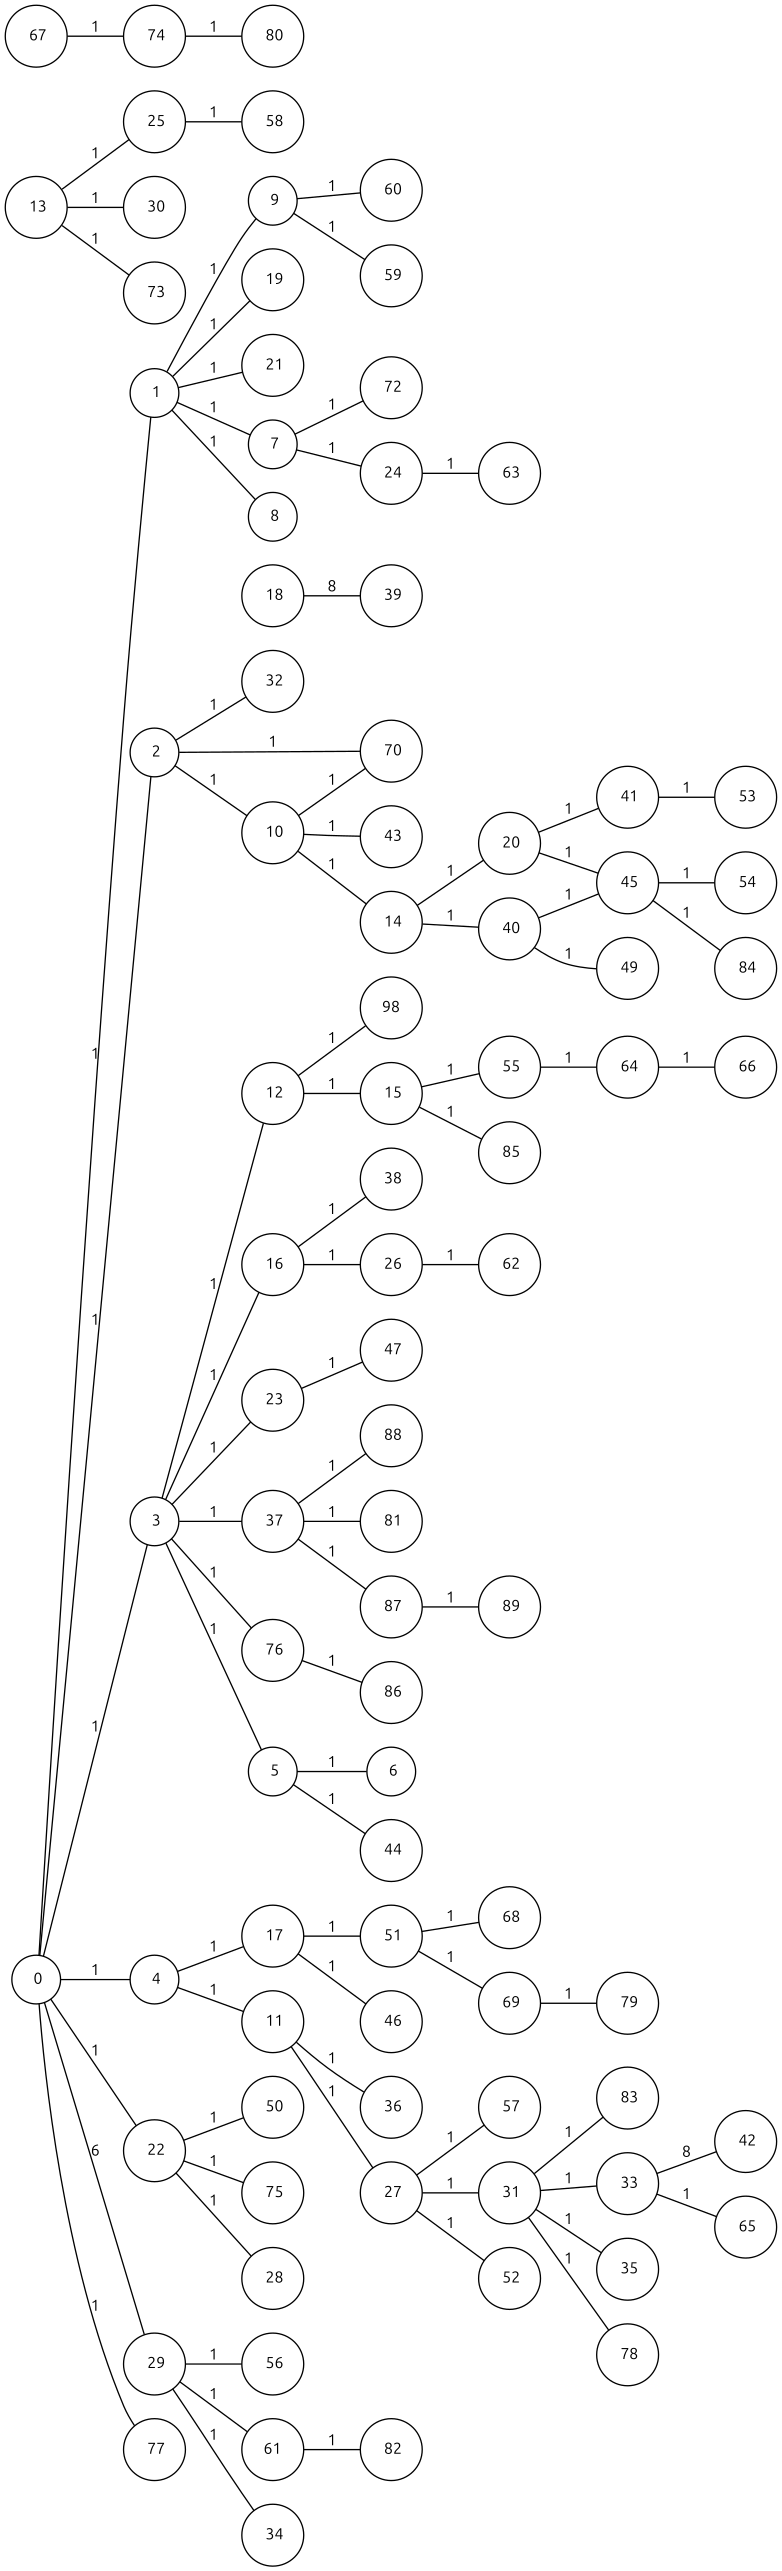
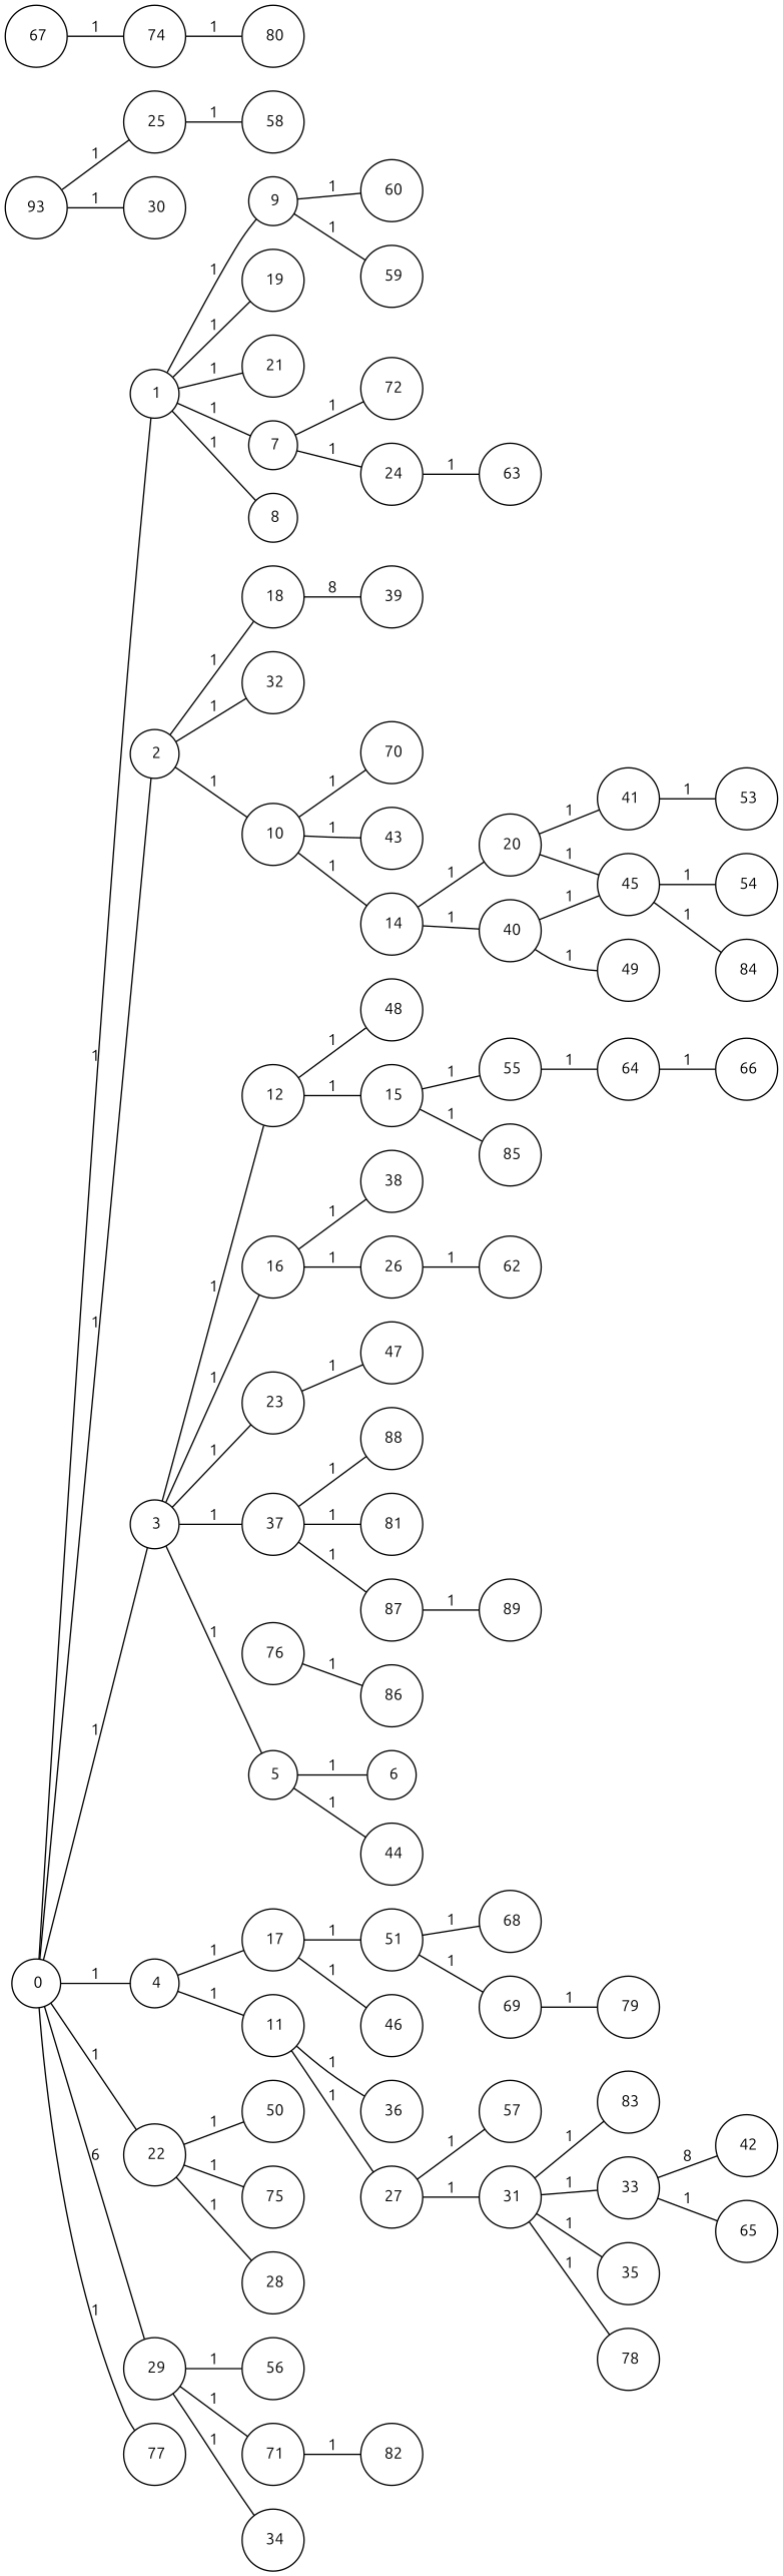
  graph {
    fixedsize="true;"
    fontname=Ubuntu
    rankdir=LR
    node [color=black fontname=Ubuntu fontsize=12 hight=.12 shape=circle]
    edge [fontname=Ubuntu fontsize=12]
    n1 [label=" 0" width=.12]
    n2 [label=" 1" width=.12]
    n3 [label=" 2" width=.12]
    n4 [label=" 3" width=.12]
    n5 [label=" 4" width=.12]
    n6 [label=" 22" width=.12]
    n7 [label=" 29" width=.12]
    n8 [label=" 77" width=.12]
    n9 [label=" 7" width=.12]
    n10 [label=" 8" width=.12]
    n11 [label=" 9" width=.12]
    n12 [label=" 19" width=.12]
    n13 [label=" 21" width=.12]
    n14 [label=" 10" width=.12]
    n15 [label=" 18" width=.12]
    n16 [label=" 32" width=.12]
    n17 [label=" 5" width=.12]
    n18 [label=" 12" width=.12]
    n19 [label=" 16" width=.12]
    n20 [label=" 23" width=.12]
    n21 [label=" 37" width=.12]
    n22 [label=" 76" width=.12]
    n23 [label=" 11" width=.12]
    n24 [label=" 17" width=.12]
    n25 [label=" 28" width=.12]
    n26 [label=" 50" width=.12]
    n27 [label=" 75" width=.12]
    n28 [label=" 34" width=.12]
    n29 [label=" 56" width=.12]
-   n30 [label=61 width=.12]
+   n30 [label=" 71" width=.12]
    n31 [label=" 24" width=.12]
    n32 [label=" 72" width=.12]
    n33 [label=" 59" width=.12]
    n34 [label=" 60" width=.12]
-   n35 [label=" 13" width=.12]
+   n35 [label=93 width=.12]
    n36 [label=" 25" width=.12]
    n37 [label=" 30" width=.12]
-   n38 [label=" 73" width=.12]
    n39 [label=" 14" width=.12]
    n40 [label=" 43" width=.12]
    n41 [label=" 70" width=.12]
    n42 [label=" 39" width=.12]
    n43 [label=" 6" width=.12]
    n44 [label=" 44" width=.12]
    n45 [label=" 15" width=.12]
-   n46 [label=98 width=.12]
+   n46 [label=" 48" width=.12]
    n47 [label=" 26" width=.12]
    n48 [label=" 38" width=.12]
    n49 [label=" 47" width=.12]
    n50 [label=" 81" width=.12]
    n51 [label=" 87" width=.12]
    n52 [label=" 88" width=.12]
    n53 [label=" 86" width=.12]
    n54 [label=" 27" width=.12]
    n55 [label=" 36" width=.12]
    n56 [label=" 46" width=.12]
    n57 [label=" 51" width=.12]
    n58 [label=" 63" width=.12]
    n59 [label=" 20" width=.12]
    n60 [label=" 40" width=.12]
    n61 [label=" 31" width=.12]
-   n62 [label=" 52" width=.12]
    n63 [label=" 57" width=.12]
    n64 [label=" 55" width=.12]
    n65 [label=" 85" width=.12]
    n66 [label=" 58" width=.12]
    n67 [label=" 41" width=.12]
    n68 [label=" 45" width=.12]
    n69 [label=" 49" width=.12]
    n70 [label=" 64" width=.12]
    n71 [label=" 62" width=.12]
    n72 [label=" 68" width=.12]
    n73 [label=" 69" width=.12]
    n74 [label=" 53" width=.12]
    n75 [label=" 67" width=.12]
    n76 [label=" 74" width=.12]
    n77 [label=" 33" width=.12]
    n78 [label=" 35" width=.12]
    n79 [label=" 78" width=.12]
    n80 [label=" 83" width=.12]
    n81 [label=" 82" width=.12]
    n82 [label=" 42" width=.12]
    n83 [label=" 65" width=.12]
    n84 [label=" 89" width=.12]
    n85 [label=" 54" width=.12]
    n86 [label=" 84" width=.12]
    n87 [label=" 79" width=.12]
    n88 [label=" 66" width=.12]
    n89 [label=" 80" width=.12]
    n1 -- n2 [label=1]
    n1 -- n3 [label=1]
    n1 -- n4 [label=1]
    n1 -- n5 [label=1]
    n1 -- n6 [label=1]
    n1 -- n7 [label=6]
    n1 -- n8 [label=1]
    n2 -- n9 [label=1]
    n2 -- n10 [label=1]
    n2 -- n11 [label=1]
    n2 -- n12 [label=1]
    n2 -- n13 [label=1]
    n3 -- n14 [label=1]
-   n3 -- n41 [label=1]
+   n3 -- n15 [label=1]
    n3 -- n16 [label=1]
    n4 -- n17 [label=1]
    n4 -- n18 [label=1]
    n4 -- n19 [label=1]
    n4 -- n20 [label=1]
    n4 -- n21 [label=1]
-   n4 -- n22 [label=1]
    n5 -- n23 [label=1]
    n5 -- n24 [label=1]
    n6 -- n25 [label=1]
    n6 -- n26 [label=1]
    n6 -- n27 [label=1]
    n7 -- n28 [label=1]
    n7 -- n29 [label=1]
    n7 -- n30 [label=1]
    n9 -- n31 [label=1]
    n9 -- n32 [label=1]
    n11 -- n33 [label=1]
    n11 -- n34 [label=1]
    n14 -- n39 [label=1]
    n14 -- n40 [label=1]
    n14 -- n41 [label=1]
    n15 -- n42 [label=8]
    n17 -- n43 [label=1]
    n17 -- n44 [label=1]
    n18 -- n45 [label=1]
    n18 -- n46 [label=1]
    n19 -- n47 [label=1]
    n19 -- n48 [label=1]
    n20 -- n49 [label=1]
    n21 -- n50 [label=1]
    n21 -- n51 [label=1]
    n21 -- n52 [label=1]
    n22 -- n53 [label=1]
    n23 -- n54 [label=1]
    n23 -- n55 [label=1]
    n24 -- n56 [label=1]
    n24 -- n57 [label=1]
    n30 -- n81 [label=1]
    n31 -- n58 [label=1]
    n35 -- n36 [label=1]
    n35 -- n37 [label=1]
-   n35 -- n38 [label=1]
    n36 -- n66 [label=1]
    n39 -- n59 [label=1]
    n39 -- n60 [label=1]
    n45 -- n64 [label=1]
    n45 -- n65 [label=1]
    n47 -- n71 [label=1]
    n51 -- n84 [label=1]
    n54 -- n61 [label=1]
-   n54 -- n62 [label=1]
    n54 -- n63 [label=1]
    n57 -- n72 [label=1]
    n57 -- n73 [label=1]
    n59 -- n67 [label=1]
    n59 -- n68 [label=1]
    n60 -- n68 [label=1]
    n60 -- n69 [label=1]
    n61 -- n77 [label=1]
    n61 -- n78 [label=1]
    n61 -- n79 [label=1]
    n61 -- n80 [label=1]
    n64 -- n70 [label=1]
    n67 -- n74 [label=1]
    n68 -- n85 [label=1]
    n68 -- n86 [label=1]
    n70 -- n88 [label=1]
    n73 -- n87 [label=1]
    n75 -- n76 [label=1]
    n76 -- n89 [label=1]
    n77 -- n82 [label=8]
    n77 -- n83 [label=1]
  }
